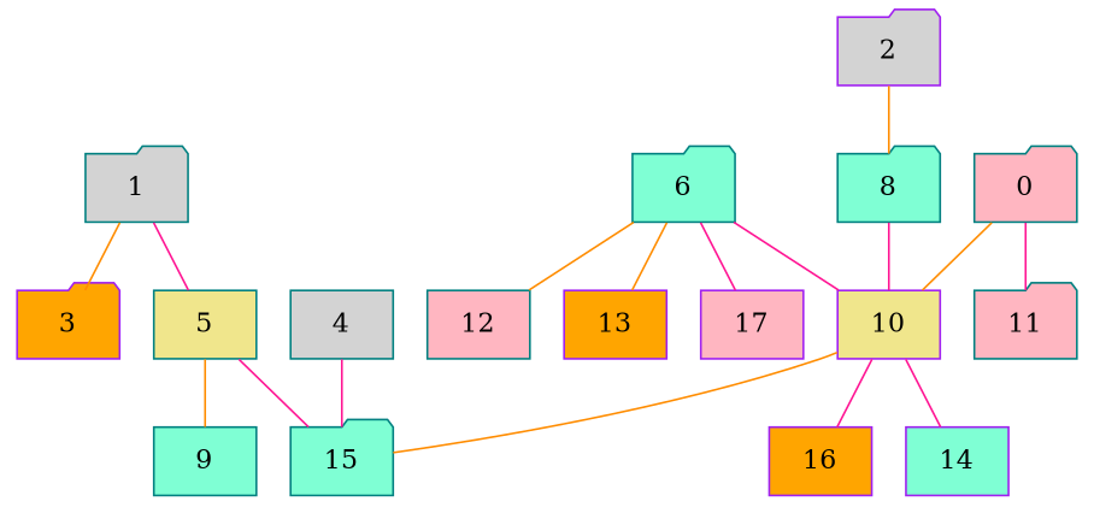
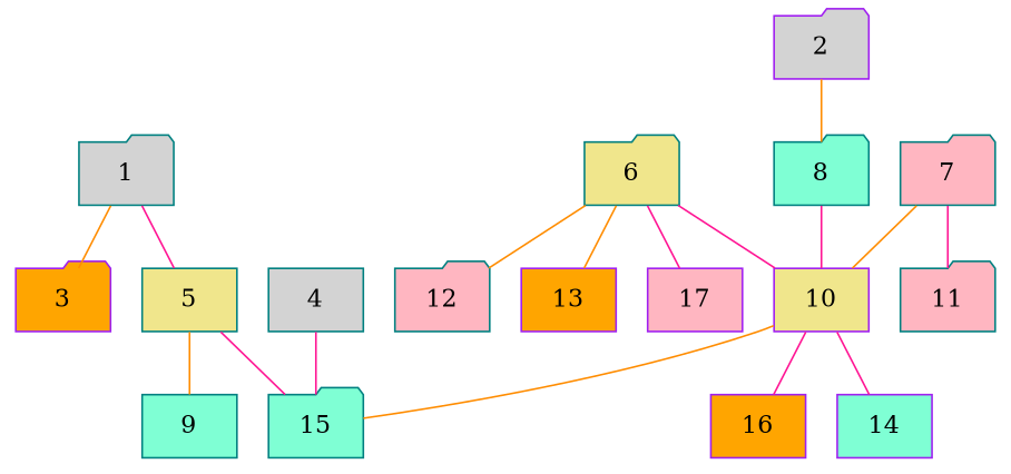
  graph {
    node [color=teal fillcolor=aquamarine shape=folder style=filled]
    edge [color=deeppink weight=1.0]
    1 [fillcolor=lightgrey]
    3 [color=purple fillcolor=orange]
    5 [fillcolor=khaki shape=box]
    15
    9 [shape=box]
    2 [color=purple fillcolor=lightgrey]
    8
    10 [color=purple fillcolor=khaki shape=box]
    4 [fillcolor=lightgrey shape=box]
-   6
-   12 [fillcolor=lightpink shape=box]
+   6 [fillcolor=khaki]
+   12 [fillcolor=lightpink]
    13 [color=purple fillcolor=orange shape=box]
    17 [color=purple fillcolor=lightpink shape=box]
    16 [color=purple fillcolor=orange shape=box]
    14 [color=purple shape=box]
-   7 [fillcolor=lightpink label=0]
+   7 [fillcolor=lightpink]
    11 [fillcolor=lightpink]
    1 -- 3 [color=darkorange]
    1 -- 5
    5 -- 15
    5 -- 9 [color=darkorange]
    2 -- 8 [color=darkorange]
    8 -- 10
    10 -- 15 [color=darkorange]
    10 -- 16
    10 -- 14
    4 -- 15
    6 -- 10
    6 -- 12 [color=darkorange]
    6 -- 13 [color=darkorange]
    6 -- 17
    7 -- 10 [color=darkorange]
    7 -- 11
  }
